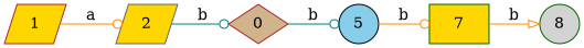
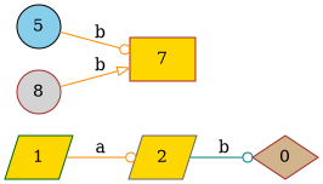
  strict digraph {
    rankdir=LR
    node [color=brown fillcolor=gold shape=parallelogram style=filled]
    edge [arrowhead=odot color=darkorange]
    2 [color=gray40]
    0 [fillcolor=tan shape=diamond]
    5 [color=black fillcolor=skyblue shape=circle]
-   7 [color=darkgreen shape=box]
-   8 [color=darkgreen fillcolor=lightgrey shape=circle]
-   1
+   7 [shape=box]
+   8 [fillcolor=lightgrey shape=circle]
+   1 [color=darkgreen]
    2 -> 0 [color=teal label=b]
-   0 -> 5 [color=teal label=b]
    5 -> 7 [label=b]
-   7 -> 8 [arrowhead=onormal label=b]
+   8 -> 7 [arrowhead=onormal label=b]
    1 -> 2 [label=a]
  }
